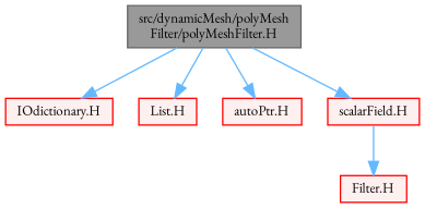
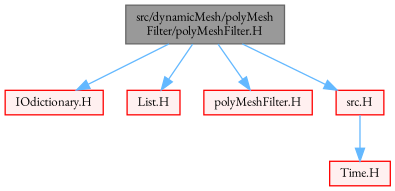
  digraph {
    fontname="EB Garamond"
    node [color=red fillcolor="#FFF0F0" fontname="EB Garamond" fontsize=10 shape=box style=filled]
    edge [color=steelblue1 fontname="EB Garamond" fontsize=10 labelfontname=Helvetica labelfontsize=10 style=solid]
    n1 [color=gray40 fillcolor=grey60 fontcolor=black height=0.2 label="src/dynamicMesh/polyMesh\lFilter/polyMeshFilter.H" width=0.4]
    n2 [height=0.2 label="IOdictionary.H" width=0.4]
    n3 [height=0.2 label="List.H" width=0.4]
-   n4 [height=0.2 label="autoPtr.H" width=0.4]
-   n5 [height=0.2 label="scalarField.H" width=0.4]
-   n6 [height=0.2 label="Filter.H" width=0.4]
+   n4 [height=0.2 label="polyMeshFilter.H" width=0.4]
+   n5 [height=0.2 label="src.H" width=0.4]
+   n6 [height=0.2 label="Time.H" width=0.4]
    n1 -> n2
    n1 -> n3
    n1 -> n4
    n1 -> n5
    n5 -> n6
  }
